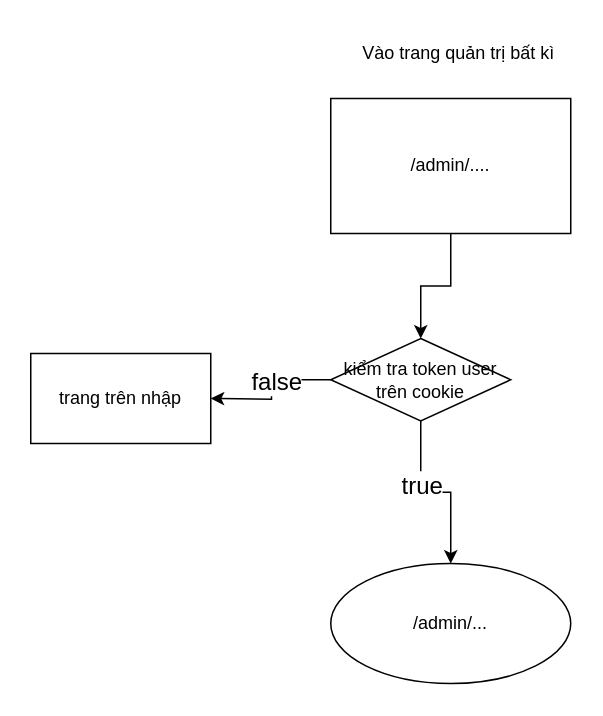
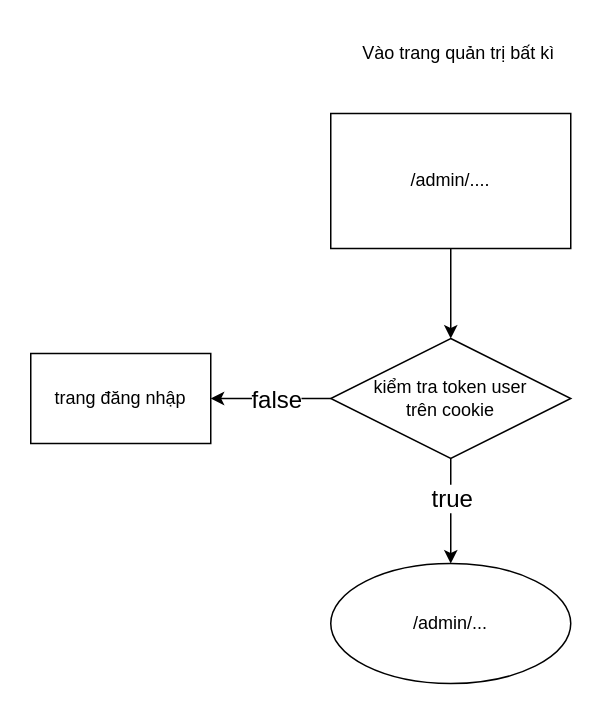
  <mxCell id="0" />
  <mxCell id="1" parent="0" />
  <mxCell id="2" style="edgeStyle=orthogonalEdgeStyle;rounded=0;orthogonalLoop=1;jettySize=auto;html=1;entryX=0.5;entryY=0;entryDx=0;entryDy=0;" edge="1" parent="1" source="3" target="8"><mxGeometry relative="1" as="geometry" /></mxCell>
- <mxCell id="3" value="/admin/...." style="rounded=0;whiteSpace=wrap;html=1;" vertex="1" parent="1"><mxGeometry x="220" y="65" width="160" height="90" as="geometry" /></mxCell>
+ <mxCell id="3" value="/admin/...." style="rounded=0;whiteSpace=wrap;html=1;" vertex="1" parent="1"><mxGeometry x="220" y="75" width="160" height="90" as="geometry" /></mxCell>
  <mxCell id="4" style="edgeStyle=orthogonalEdgeStyle;rounded=0;orthogonalLoop=1;jettySize=auto;html=1;" edge="1" parent="1" source="8"><mxGeometry relative="1" as="geometry"><mxPoint x="140" y="265" as="targetPoint" /></mxGeometry></mxCell>
  <mxCell id="5" value="&lt;font style=&quot;font-size: 16px;&quot;&gt;false&lt;/font&gt;" style="edgeLabel;html=1;align=center;verticalAlign=middle;resizable=0;points=[];" vertex="1" connectable="0" parent="4"><mxGeometry x="-0.076" y="3" relative="1" as="geometry"><mxPoint y="-3" as="offset" /></mxGeometry></mxCell>
  <mxCell id="6" style="edgeStyle=orthogonalEdgeStyle;rounded=0;orthogonalLoop=1;jettySize=auto;html=1;entryX=0.5;entryY=0;entryDx=0;entryDy=0;" edge="1" parent="1" source="8" target="10"><mxGeometry relative="1" as="geometry" /></mxCell>
  <mxCell id="7" value="&lt;font style=&quot;font-size: 16px;&quot;&gt;true&lt;/font&gt;" style="edgeLabel;html=1;align=center;verticalAlign=middle;resizable=0;points=[];" vertex="1" connectable="0" parent="6"><mxGeometry x="-0.269" relative="1" as="geometry"><mxPoint as="offset" /></mxGeometry></mxCell>
- <mxCell id="8" value="kiểm tra token user&lt;div&gt;trên cookie&lt;/div&gt;" style="rhombus;whiteSpace=wrap;html=1;" vertex="1" parent="1"><mxGeometry x="220" y="225" width="120" height="55" as="geometry" /></mxCell>
- <mxCell id="9" value="trang trên nhập" style="rounded=0;whiteSpace=wrap;html=1;" vertex="1" parent="1"><mxGeometry x="20" y="235" width="120" height="60" as="geometry" /></mxCell>
+ <mxCell id="8" value="kiểm tra token user&lt;div&gt;trên cookie&lt;/div&gt;" style="rhombus;whiteSpace=wrap;html=1;" vertex="1" parent="1"><mxGeometry x="220" y="225" width="160" height="80" as="geometry" /></mxCell>
+ <mxCell id="9" value="trang đăng nhập" style="rounded=0;whiteSpace=wrap;html=1;" vertex="1" parent="1"><mxGeometry x="20" y="235" width="120" height="60" as="geometry" /></mxCell>
  <mxCell id="10" value="/admin/..." style="ellipse;whiteSpace=wrap;html=1;" vertex="1" parent="1"><mxGeometry x="220" y="375" width="160" height="80" as="geometry" /></mxCell>
  <mxCell id="11" value="Vào trang quản trị bất kì" style="text;html=1;align=center;verticalAlign=middle;resizable=0;points=[];autosize=1;strokeColor=none;fillColor=none;" vertex="1" parent="1"><mxGeometry x="230" y="20" width="150" height="30" as="geometry" /></mxCell>
